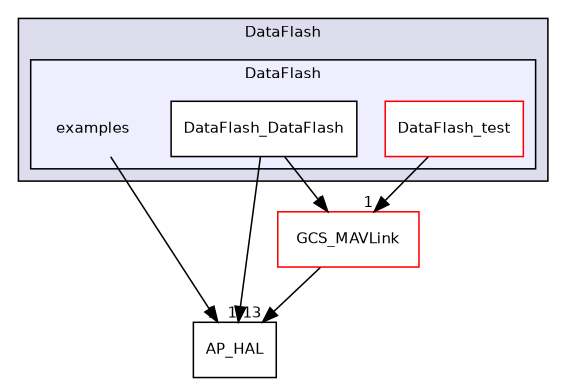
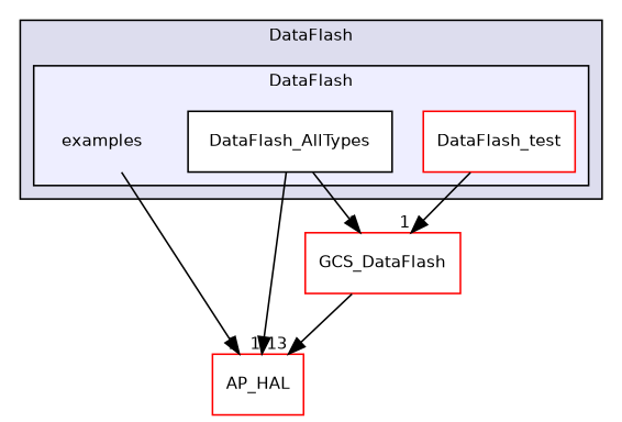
  digraph {
    compound=true
    node [fontname=Helvetica fontsize=10 shape=box color=red fillcolor=white style=filled]
    edge [headlabel=1 labeldistance=1.5 labelfontname=Helvetica labelfontsize=10]
    n1 [label=examples shape=plaintext color="" fillcolor="" style=""]
-   n2 [color=black label=DataFlash_DataFlash]
+   n2 [color=black label=DataFlash_AllTypes]
    n3 [label=DataFlash_test]
-   n4 [color=black label=AP_HAL]
-   n5 [label=GCS_MAVLink]
+   n4 [label=AP_HAL]
+   n5 [label=GCS_DataFlash]
    subgraph cluster_1 {
      bgcolor="#ddddee"
      fontname=Helvetica
      fontsize=10
      label=DataFlash
      pencolor=black
      subgraph cluster_2 {
        bgcolor="#eeeeff"
        fontname=Helvetica
        fontsize=10
        label=DataFlash
        pencolor=black
        n1
        n2
        n3
      }
    }
    n1 -> n4
    n2 -> n4
    n2 -> n5
    n3 -> n5
    n5 -> n4 [headlabel=13]
  }
